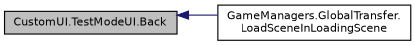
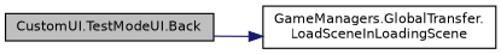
  digraph {
    rankdir=LR
    node [color=black fontname=Helvetica fontsize=10 shape=record style=filled]
    n1 [fillcolor=grey75 fontcolor=black height=0.2 label="CustomUI.TestModeUI.Back" width=0.4]
    n2 [fillcolor=white height=0.2 label="GameManagers.GlobalTransfer.\lLoadSceneInLoadingScene" width=0.4]
-   n2 -> n1 [color=midnightblue fontname=Helvetica fontsize=10 labelfontname=Helvetica labelfontsize=10 style=solid]
+   n1 -> n2 [color=midnightblue fontname=Helvetica fontsize=10 labelfontname=Helvetica labelfontsize=10 style=solid]
  }
